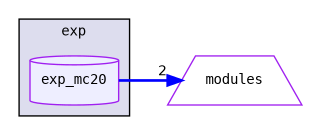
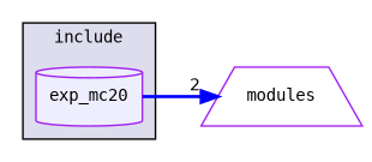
  digraph {
    compound=true
    rankdir=LR
    fontname="DejaVu Sans Mono"
    node [fontname="DejaVu Sans Mono" fontsize=10 style=filled color=purple]
    n1 [fillcolor="#eeeeff" label=exp_mc20 pencolor=black shape=cylinder]
    n2 [fillcolor=white label=modules shape=trapezium]
    subgraph cluster_1 {
      bgcolor="#ddddee"
      fontsize=10
-     label=exp
+     label=include
      pencolor=black
      n1
    }
    n1 -> n2 [headlabel=2 labeldistance=1.5 labelfontname=Helvetica labelfontsize=10 color=blue style=bold fontname="DejaVu Sans Mono"]
  }
